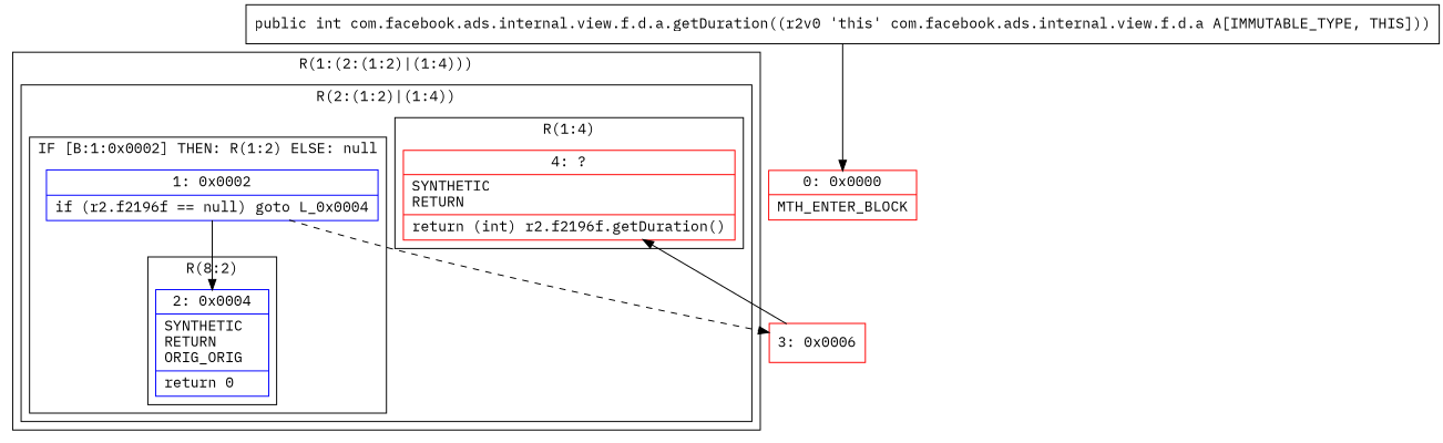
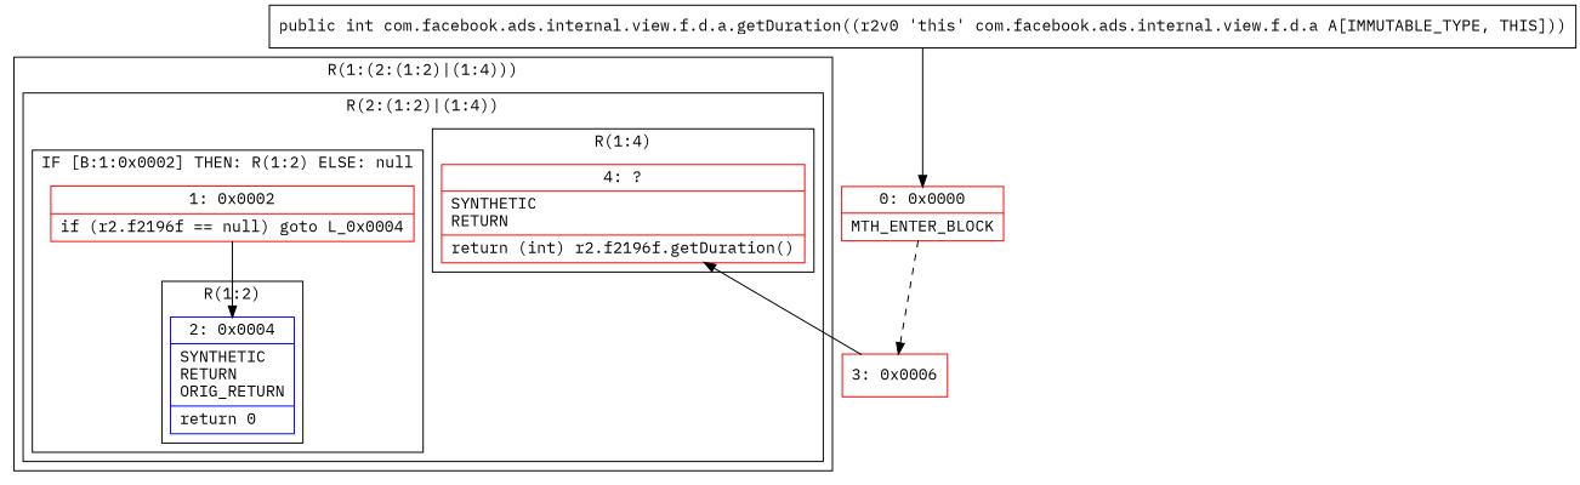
  digraph {
    fontname="IBM Plex Mono"
    node [color=red fontname="IBM Plex Mono" shape=record]
    edge [fontname="IBM Plex Mono"]
-   n1 [color=blue label="{2\:\ 0x0004|SYNTHETIC\lRETURN\lORIG_ORIG\l|return 0\l}"]
-   n2 [color=blue label="{1\:\ 0x0002|if (r2.f2196f == null) goto L_0x0004\l}"]
+   n1 [color=blue label="{2\:\ 0x0004|SYNTHETIC\lRETURN\lORIG_RETURN\l|return 0\l}"]
+   n2 [label="{1\:\ 0x0002|if (r2.f2196f == null) goto L_0x0004\l}"]
    n3 [label="{4\:\ ?|SYNTHETIC\lRETURN\l|return (int) r2.f2196f.getDuration()\l}"]
    n4 [label="{3\:\ 0x0006}"]
    n5 [label="{0\:\ 0x0000|MTH_ENTER_BLOCK\l}"]
    n6 [label="{public int com.facebook.ads.internal.view.f.d.a.getDuration((r2v0 'this' com.facebook.ads.internal.view.f.d.a A[IMMUTABLE_TYPE, THIS])) }" color=""]
    subgraph cluster_1 {
      label="R(1:(2:(1:2)|(1:4)))"
      subgraph cluster_2 {
        label="R(2:(1:2)|(1:4))"
        subgraph cluster_3 {
          label="IF [B:1:0x0002] THEN: R(1:2) ELSE: null"
          n2
          subgraph cluster_4 {
-           label="R(8:2)"
+           label="R(1:2)"
            n1
          }
        }
        subgraph cluster_5 {
          label="R(1:4)"
          n3
        }
      }
    }
    n2 -> n1
-   n2 -> n4 [style=dashed]
+   n5 -> n4 [style=dashed]
    n4 -> n3
    n6 -> n5
  }
